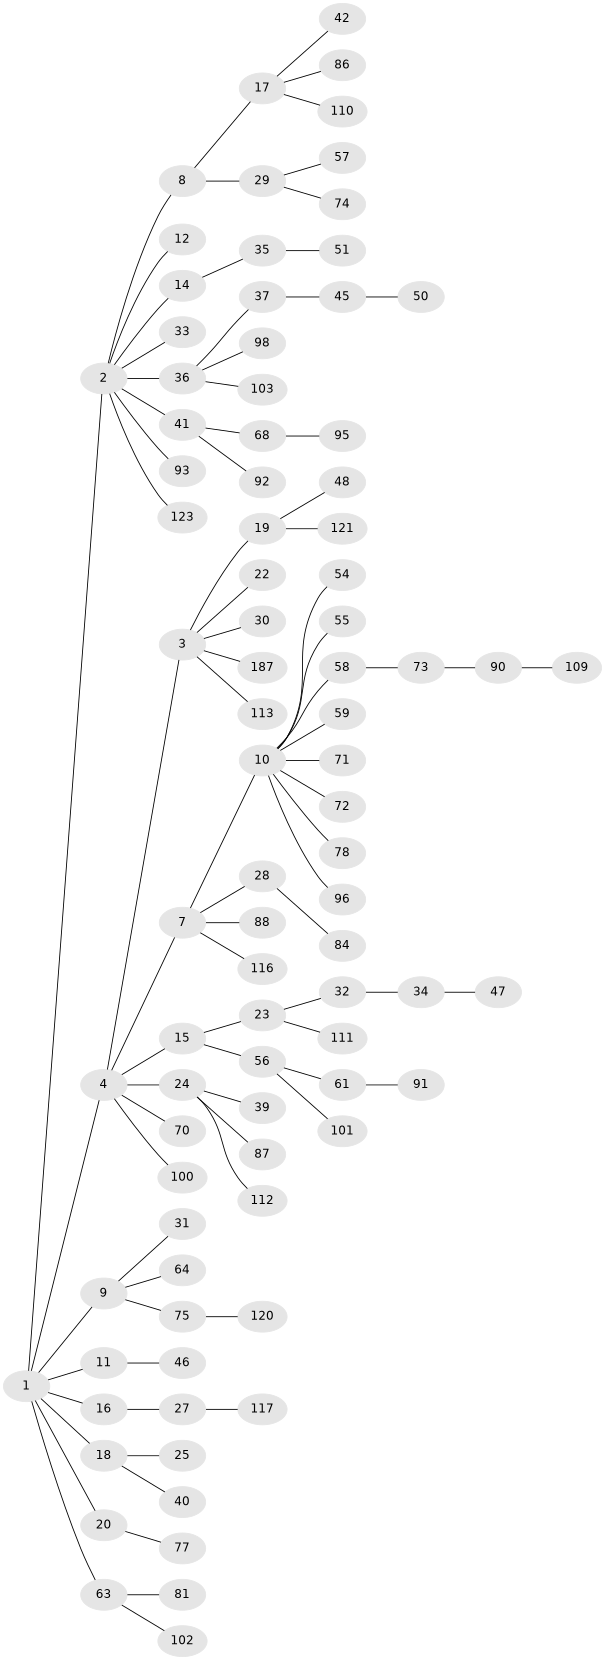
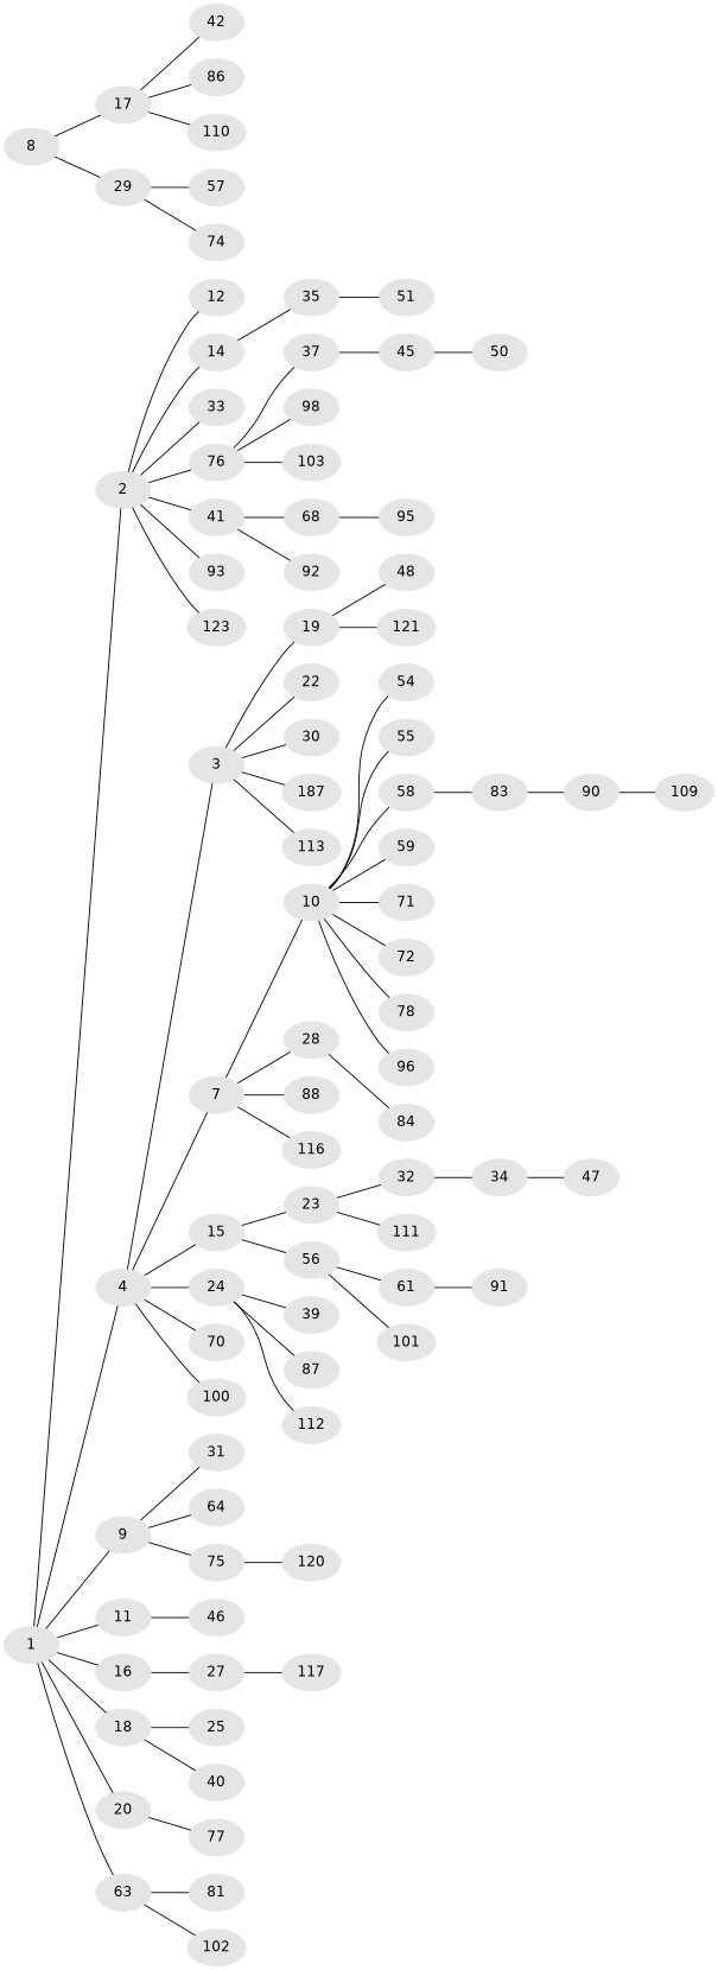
  graph {
    fontname="DejaVu Sans"
    rankdir=LR
    node [color=gray90 fontname="DejaVu Sans" style=filled]
    edge [fontname="DejaVu Sans"]
    1 [super="+3"]
    2 [super="+5"]
    4 [super="+67"]
    9 [super="+44"]
    11 [super="+13"]
    16 [super="+76"]
    18 [super="+125"]
    20 [super="+69"]
    63 [super="+66"]
    8
    12 [super="+97"]
    14 [super="+26"]
    33 [super="+82"]
-   36
+   36 [label=76]
    41
    93
    123
    n18 [label=3 super="+99"]
    7 [super="+83"]
    15 [super="+122"]
    24 [super="+65"]
    70
    100 [super="+118"]
    31
    64
    75
    46
    27
    25 [super="+80"]
    40
    77
    81
    102
    17 [super="+22"]
    29 [super="+94"]
    35
    37 [super="+38"]
    98
    103 [super="+115"]
    68
    92
    19 [super="+60"]
    n43 [label=22]
    30
    n45 [label=187 super="+124"]
    113
    10 [super="+49"]
    28
    88 [super="+106"]
    116
    23 [super="+43"]
    56 [super="+114"]
    39
    87
    112
    48 [super="+53"]
    121
    54 [super="+108"]
    55
    58
    59 [super="+85"]
    71
    72
    78
    96
    84
    42 [super="+62"]
    86
    110
    57
    74 [super="+104"]
    120
-   73
+   73 [label=83]
    51 [super="+52"]
    32 [super="+79"]
    111
    61
    101
    117
    34 [super="+105"]
    47
    45
    50 [super="+89"]
    95
    91
    90 [super="+119"]
    109
    1 -- 2
    1 -- 4
    1 -- 9
    1 -- 11
    1 -- 16
    1 -- 18
    1 -- 20
    1 -- 63
-   2 -- 8
    2 -- 12
    2 -- 14
    2 -- 33
    2 -- 36
    2 -- 41
    2 -- 93
    2 -- 123
    4 -- n18
    4 -- 7
    4 -- 15
    4 -- 24
    4 -- 70
    4 -- 100
    9 -- 31
    9 -- 64
    9 -- 75
    11 -- 46
    16 -- 27
    18 -- 25
    18 -- 40
    20 -- 77
    63 -- 81
    63 -- 102
    8 -- 17
    8 -- 29
    14 -- 35
    36 -- 37
    36 -- 98
    36 -- 103
    41 -- 68
    41 -- 92
    n18 -- 19
    n18 -- n43
    n18 -- 30
    n18 -- n45
    n18 -- 113
    7 -- 10
    7 -- 28
    7 -- 88
    7 -- 116
    15 -- 23
    15 -- 56
    24 -- 39
    24 -- 87
    24 -- 112
    75 -- 120
    27 -- 117
    17 -- 42
    17 -- 86
    17 -- 110
    29 -- 57
    29 -- 74
    35 -- 51
    37 -- 45
    68 -- 95
    19 -- 48
    19 -- 121
    10 -- 54
    10 -- 55
    10 -- 58
    10 -- 59
    10 -- 71
    10 -- 72
    10 -- 78
    10 -- 96
    28 -- 84
    23 -- 32
    23 -- 111
    56 -- 61
    56 -- 101
    58 -- 73
    73 -- 90
    32 -- 34
    61 -- 91
    34 -- 47
    45 -- 50
    90 -- 109
  }
